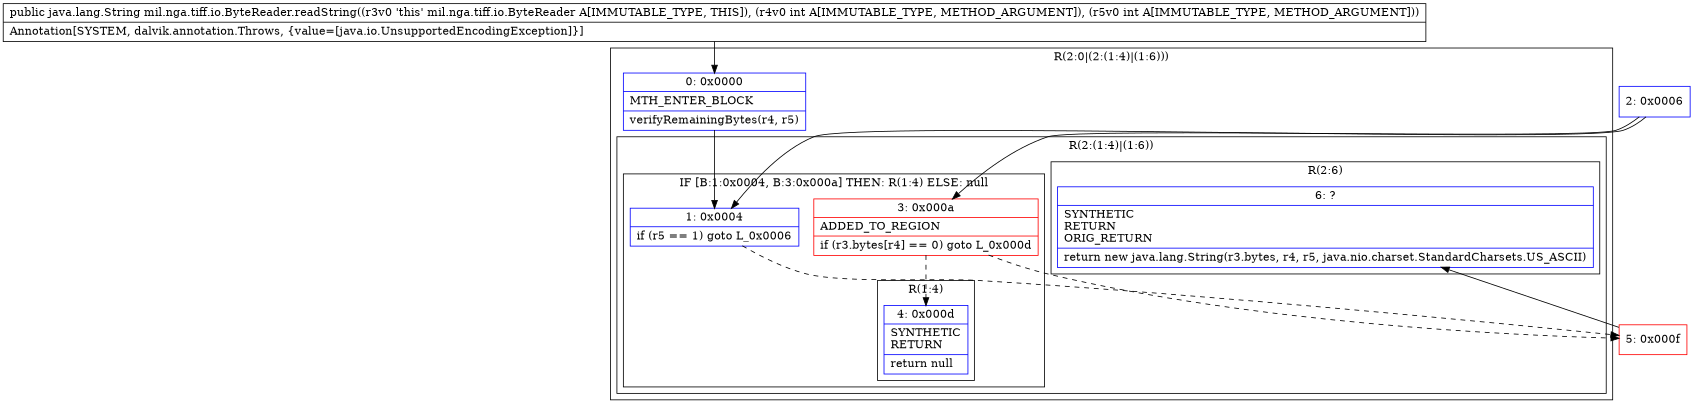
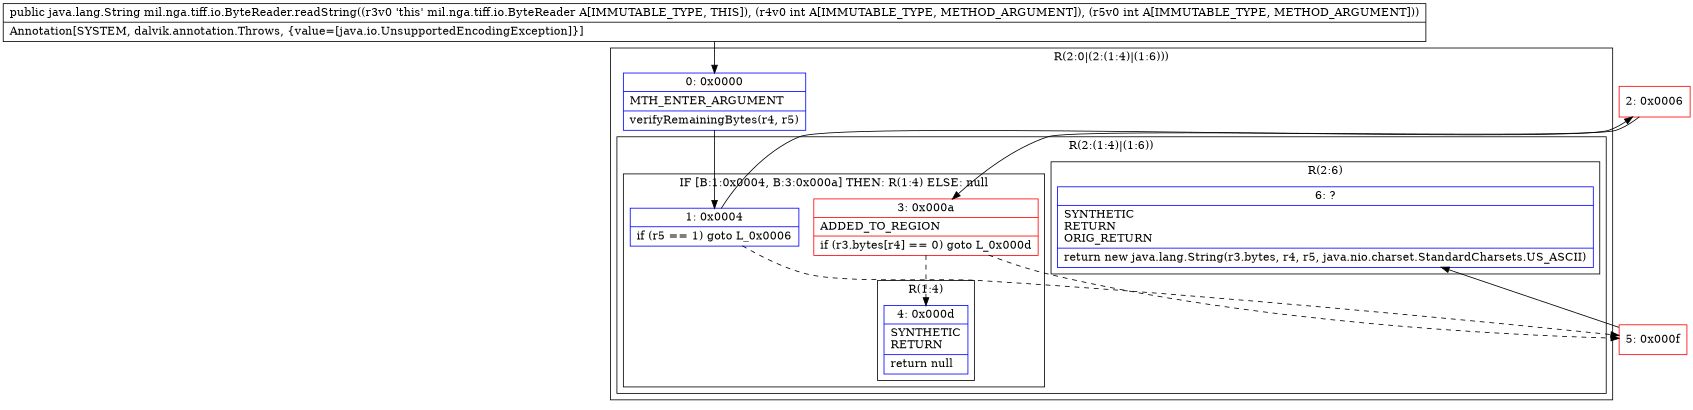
  digraph {
    node [color=blue shape=record]
    n1 [label="{4\:\ 0x000d|SYNTHETIC\lRETURN\l|return null\l}"]
    n2 [label="{1\:\ 0x0004|if (r5 == 1) goto L_0x0006\l}"]
    n3 [color=red label="{3\:\ 0x000a|ADDED_TO_REGION\l|if (r3.bytes[r4] == 0) goto L_0x000d\l}"]
    n4 [label="{6\:\ ?|SYNTHETIC\lRETURN\lORIG_RETURN\l|return new java.lang.String(r3.bytes, r4, r5, java.nio.charset.StandardCharsets.US_ASCII)\l}"]
-   n5 [label="{0\:\ 0x0000|MTH_ENTER_BLOCK\l|verifyRemainingBytes(r4, r5)\l}"]
-   n6 [label="{2\:\ 0x0006}"]
+   n5 [label="{0\:\ 0x0000|MTH_ENTER_ARGUMENT\l|verifyRemainingBytes(r4, r5)\l}"]
+   n6 [color=red label="{2\:\ 0x0006}"]
    n7 [color=red label="{5\:\ 0x000f}"]
    n8 [label="{public java.lang.String mil.nga.tiff.io.ByteReader.readString((r3v0 'this' mil.nga.tiff.io.ByteReader A[IMMUTABLE_TYPE, THIS]), (r4v0 int A[IMMUTABLE_TYPE, METHOD_ARGUMENT]), (r5v0 int A[IMMUTABLE_TYPE, METHOD_ARGUMENT]))  | Annotation[SYSTEM, dalvik.annotation.Throws, \{value=[java.io.UnsupportedEncodingException]\}]\l}" color=""]
    subgraph cluster_1 {
      label="R(2:0|(2:(1:4)|(1:6)))"
      n5
      subgraph cluster_2 {
        label="R(2:(1:4)|(1:6))"
        subgraph cluster_3 {
          label="IF [B:1:0x0004, B:3:0x000a] THEN: R(1:4) ELSE: null"
          n2
          n3
          subgraph cluster_4 {
            label="R(1:4)"
            n1
          }
        }
        subgraph cluster_5 {
          label="R(2:6)"
          n4
        }
      }
    }
-   n6 -> n2
+   n2 -> n6
    n2 -> n7 [style=dashed]
    n3 -> n1 [style=dashed]
    n3 -> n7 [style=dashed]
    n5 -> n2
    n6 -> n3
    n7 -> n4
    n8 -> n5
  }
